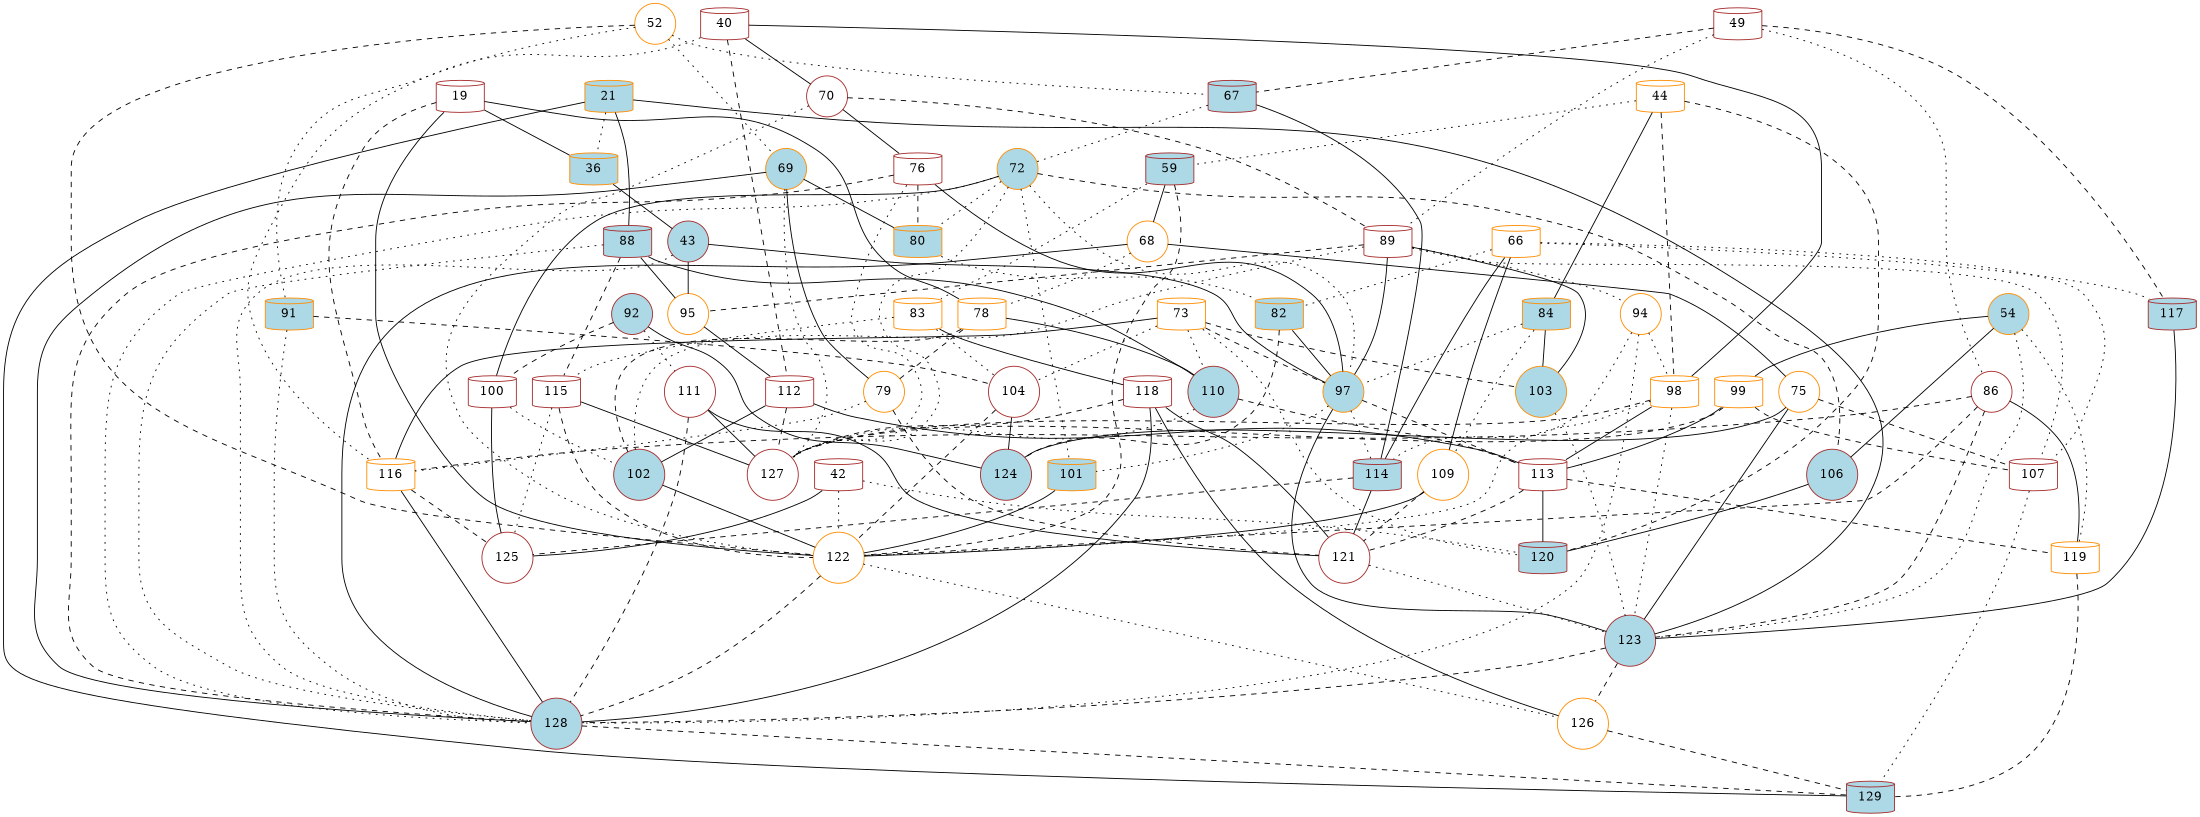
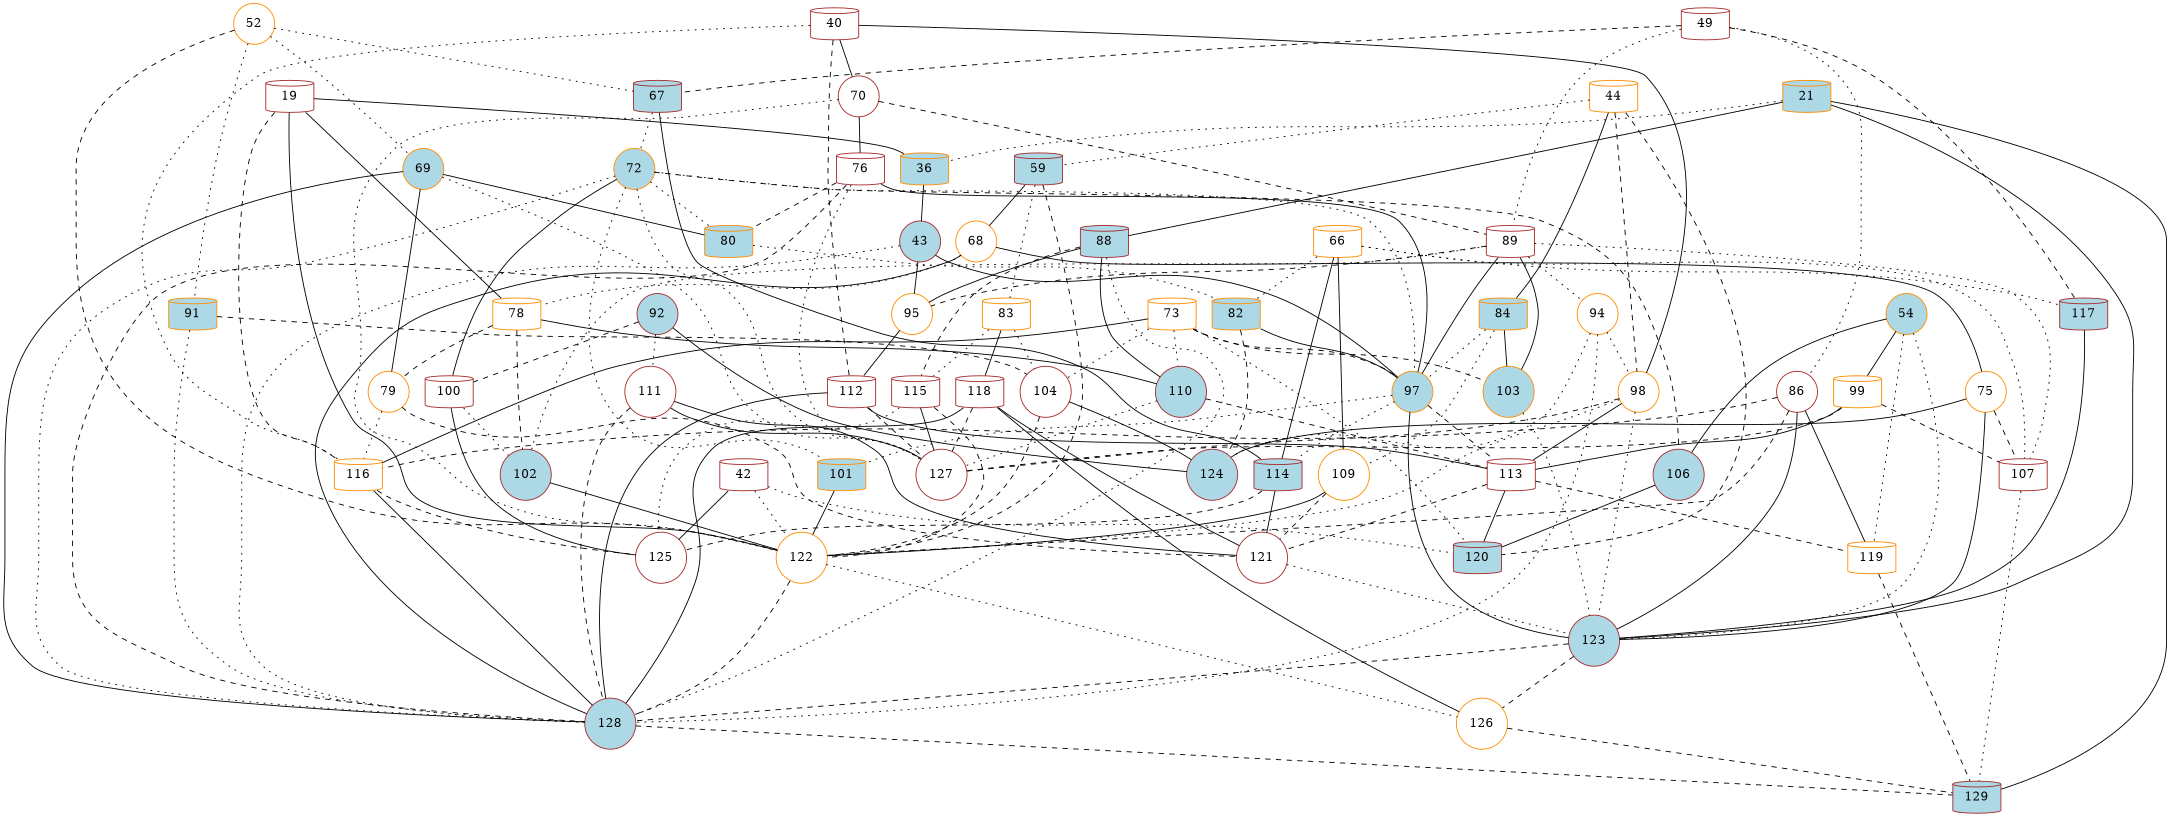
  graph {
    node [color=brown fillcolor=white shape=cylinder style=filled]
    edge [style=solid]
    19 [super="+3"]
    36 [color=darkorange fillcolor=lightblue]
    78 [color=darkorange super="+29"]
    116 [color=darkorange super="+32"]
    122 [color=darkorange shape=circle super="+2+45+65"]
    43 [fillcolor=lightblue shape=circle super="+34"]
    79 [color=darkorange shape=circle]
    110 [fillcolor=lightblue shape=circle super="+87"]
    102 [fillcolor=lightblue shape=circle]
    125 [shape=circle super="+51"]
    128 [fillcolor=lightblue shape=circle super="+11+81+105+108"]
    126 [color=darkorange shape=circle]
    21 [color=darkorange fillcolor=lightblue]
    88 [fillcolor=lightblue super="+15"]
    123 [fillcolor=lightblue shape=circle super="+26+90"]
    129 [fillcolor=lightblue super="+77"]
    95 [color=darkorange shape=circle]
    115 [super="+16"]
    97 [color=darkorange fillcolor=lightblue shape=circle super="+64+96"]
    40
    70 [shape=circle]
-   98 [color=darkorange super="+35"]
+   98 [color=darkorange shape=circle super="+35"]
    112 [super="+93"]
    89 [super="+1+12"]
    76 [super="+47"]
    127 [shape=circle super="+31+71+46"]
    113 [super="+39+63"]
    120 [fillcolor=lightblue super="+48"]
    42
    114 [fillcolor=lightblue super="+61"]
    101 [color=darkorange fillcolor=lightblue]
    44 [color=darkorange]
    59 [fillcolor=lightblue]
    84 [color=darkorange fillcolor=lightblue]
    68 [color=darkorange shape=circle]
    83 [color=darkorange]
    109 [color=darkorange shape=circle]
    103 [color=darkorange fillcolor=lightblue shape=circle]
    67 [fillcolor=lightblue]
    49
    86 [shape=circle super="+60"]
    117 [fillcolor=lightblue]
    72 [color=darkorange fillcolor=lightblue shape=circle super="+37+41"]
    119 [color=darkorange]
    107 [super="+6"]
    94 [color=darkorange shape=circle]
    52 [color=darkorange shape=circle]
    69 [color=darkorange fillcolor=lightblue shape=circle super="+62"]
    91 [color=darkorange fillcolor=lightblue]
    80 [color=darkorange fillcolor=lightblue]
    104 [shape=circle super="+28"]
    54 [color=darkorange fillcolor=lightblue shape=circle]
    99 [color=darkorange]
    106 [fillcolor=lightblue shape=circle]
    75 [color=darkorange shape=circle]
    118 [super="+85"]
    66 [color=darkorange super="+10"]
    82 [color=darkorange fillcolor=lightblue]
    124 [fillcolor=lightblue shape=circle super="+53"]
    121 [shape=circle super="+7+50"]
    100
    73 [color=darkorange super="+23+58"]
    92 [fillcolor=lightblue shape=circle]
    111 [shape=circle]
    19 -- 36
    19 -- 78 [weight=2]
    19 -- 116 [style=dashed]
    19 -- 122 [weight=2]
    36 -- 43 [weight=2]
    78 -- 79 [style=dashed]
    78 -- 110
    78 -- 102 [style=dashed]
    116 -- 125 [style=dashed]
    116 -- 128
    122 -- 128 [style=dashed weight=3]
    122 -- 126 [style=dotted]
    43 -- 128 [style=dotted]
    43 -- 95
    43 -- 97 [weight=2]
    79 -- 116 [style=dotted]
    79 -- 121 [style=dashed]
    110 -- 127 [style=dotted]
    110 -- 113 [style=dashed]
    102 -- 122
    128 -- 129 [style=dashed]
    126 -- 129 [style=dashed]
    21 -- 36 [style=dotted]
    21 -- 88
    21 -- 123
    21 -- 129
    88 -- 110 [weight=2]
    88 -- 128 [style=dotted]
    88 -- 95
    88 -- 115 [style=dashed]
    123 -- 128 [style=dashed weight=2]
    123 -- 126 [style=dashed]
    95 -- 112
    115 -- 122 [style=dashed]
    115 -- 125 [style=dotted weight=2]
    115 -- 127
    97 -- 123 [weight=2]
    97 -- 113 [style=dashed]
    97 -- 114 [style=dotted weight=2]
    97 -- 101 [style=dotted]
    40 -- 116 [style=dotted]
    40 -- 70
    40 -- 98
    40 -- 112 [style=dashed]
    70 -- 122 [style=dotted]
    70 -- 89 [style=dashed]
    70 -- 76
    98 -- 122 [style=dotted weight=2]
    98 -- 123 [style=dotted]
    98 -- 127 [style=dashed weight=3]
    98 -- 113
-   112 -- 102 [weight=2]
+   112 -- 128 [weight=2]
    112 -- 127 [style=dashed]
    112 -- 113
    89 -- 102 [style=dotted]
    89 -- 95 [style=dashed]
    89 -- 97
    89 -- 103
    89 -- 107 [style=dotted]
    89 -- 94 [style=dotted]
    76 -- 128 [style=dashed]
    76 -- 97 [weight=2]
    76 -- 127 [style=dotted]
    76 -- 80 [style=dashed]
    113 -- 120
    113 -- 119 [style=dashed]
    113 -- 121 [style=dashed]
    42 -- 122 [style=dotted weight=2]
    42 -- 125
    42 -- 120 [style=dotted]
    114 -- 125 [style=dashed]
    114 -- 121
    101 -- 122 [weight=2]
    44 -- 98 [style=dashed]
    44 -- 120 [style=dashed]
    44 -- 59 [style=dotted]
    44 -- 84
    59 -- 122 [style=dashed]
    59 -- 68
    59 -- 83 [style=dotted]
    84 -- 97 [style=dotted]
    84 -- 109 [style=dotted]
    84 -- 103
    68 -- 78 [style=dotted]
    68 -- 128
    68 -- 75
    83 -- 115 [style=dotted]
    83 -- 104 [style=dotted]
    83 -- 118
    109 -- 122
    109 -- 121 [style=dashed]
    103 -- 123 [style=dotted]
    67 -- 114
    67 -- 72 [style=dotted]
    49 -- 89 [style=dotted]
    49 -- 67 [style=dashed]
    49 -- 86 [style=dotted]
    49 -- 117 [style=dashed]
    86 -- 116 [style=dashed]
    86 -- 122 [style=dashed]
-   86 -- 123 [style=dashed weight=2]
+   86 -- 123 [weight=2]
    86 -- 119
    117 -- 123
    72 -- 128 [style=dotted]
    72 -- 97 [style=dotted]
    72 -- 127 [style=dotted]
    72 -- 101 [style=dotted]
    72 -- 80 [style=dotted]
    72 -- 106 [style=dashed]
    72 -- 100
    119 -- 129 [style=dashed]
    107 -- 129 [style=dotted weight=2]
    94 -- 128 [style=dotted]
    94 -- 98 [style=dotted]
-   94 -- 114 [style=dotted]
+   94 -- 124 [style=dotted]
    52 -- 122 [style=dashed]
    52 -- 67 [style=dotted]
    52 -- 69 [style=dotted]
    52 -- 91 [style=dotted]
    69 -- 79
    69 -- 128 [weight=2]
    69 -- 127 [style=dotted]
    69 -- 80
    91 -- 128 [style=dotted]
    91 -- 104 [style=dashed weight=2]
    80 -- 82 [style=dotted]
    104 -- 122 [style=dashed]
    104 -- 124
    54 -- 123 [style=dotted]
    54 -- 119 [style=dotted]
    54 -- 99
    54 -- 106
    99 -- 127 [style=dashed]
    99 -- 113
    99 -- 107 [style=dashed]
    106 -- 120 [weight=2]
    75 -- 123
    75 -- 107 [style=dashed]
    75 -- 124
    118 -- 128
    118 -- 126
    118 -- 127 [style=dashed]
    118 -- 121 [weight=2]
    66 -- 114
    66 -- 109
    66 -- 117 [style=dotted weight=2]
    66 -- 107 [style=dotted]
    66 -- 82 [style=dotted]
    82 -- 97
    82 -- 124 [style=dashed]
    121 -- 123 [style=dotted]
    100 -- 102 [style=dotted]
    100 -- 125
    73 -- 116 [weight=2]
    73 -- 110 [style=dotted]
    73 -- 97 [style=dashed weight=2]
    73 -- 120 [style=dotted]
    73 -- 103 [style=dashed]
    73 -- 104 [style=dotted]
    92 -- 124 [weight=2]
    92 -- 100 [style=dashed]
    92 -- 111 [style=dotted]
    111 -- 128 [style=dashed]
    111 -- 127
    111 -- 121
  }
